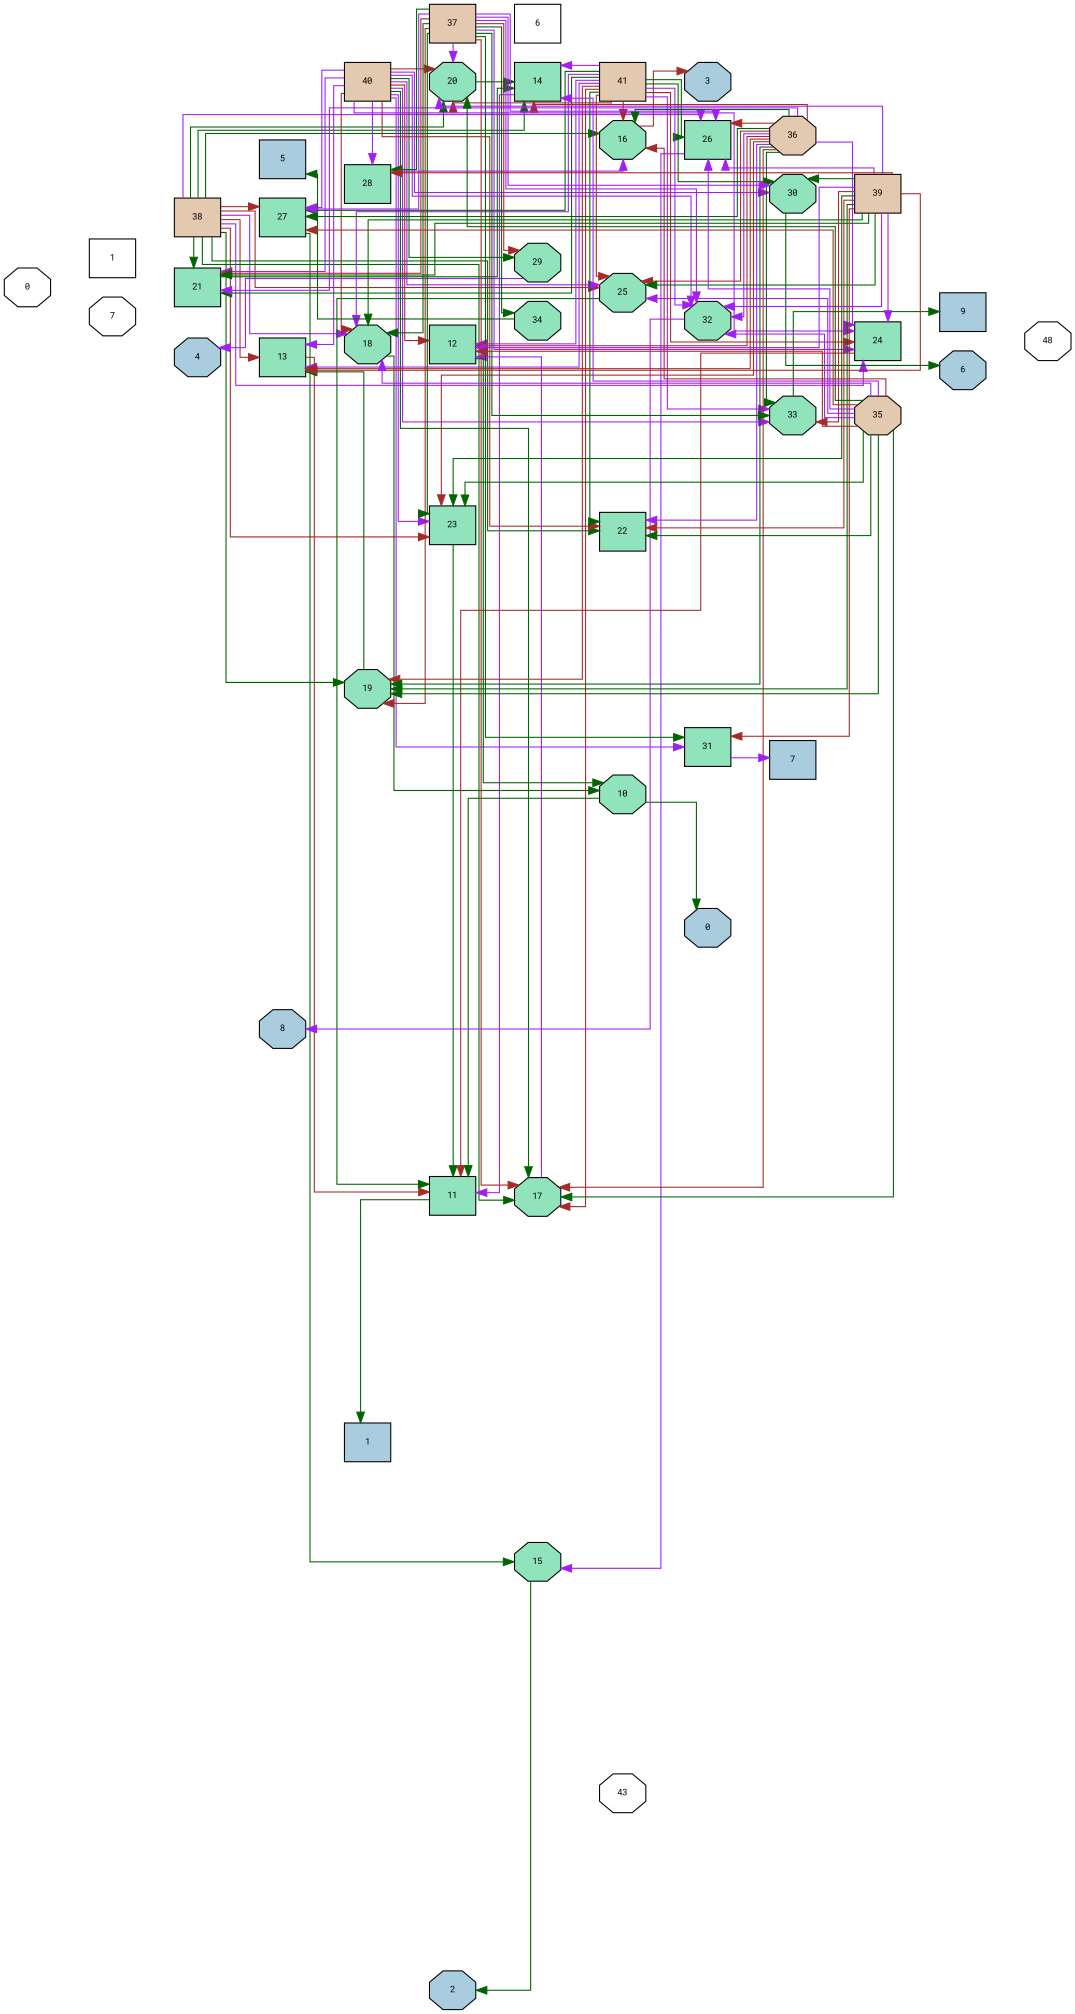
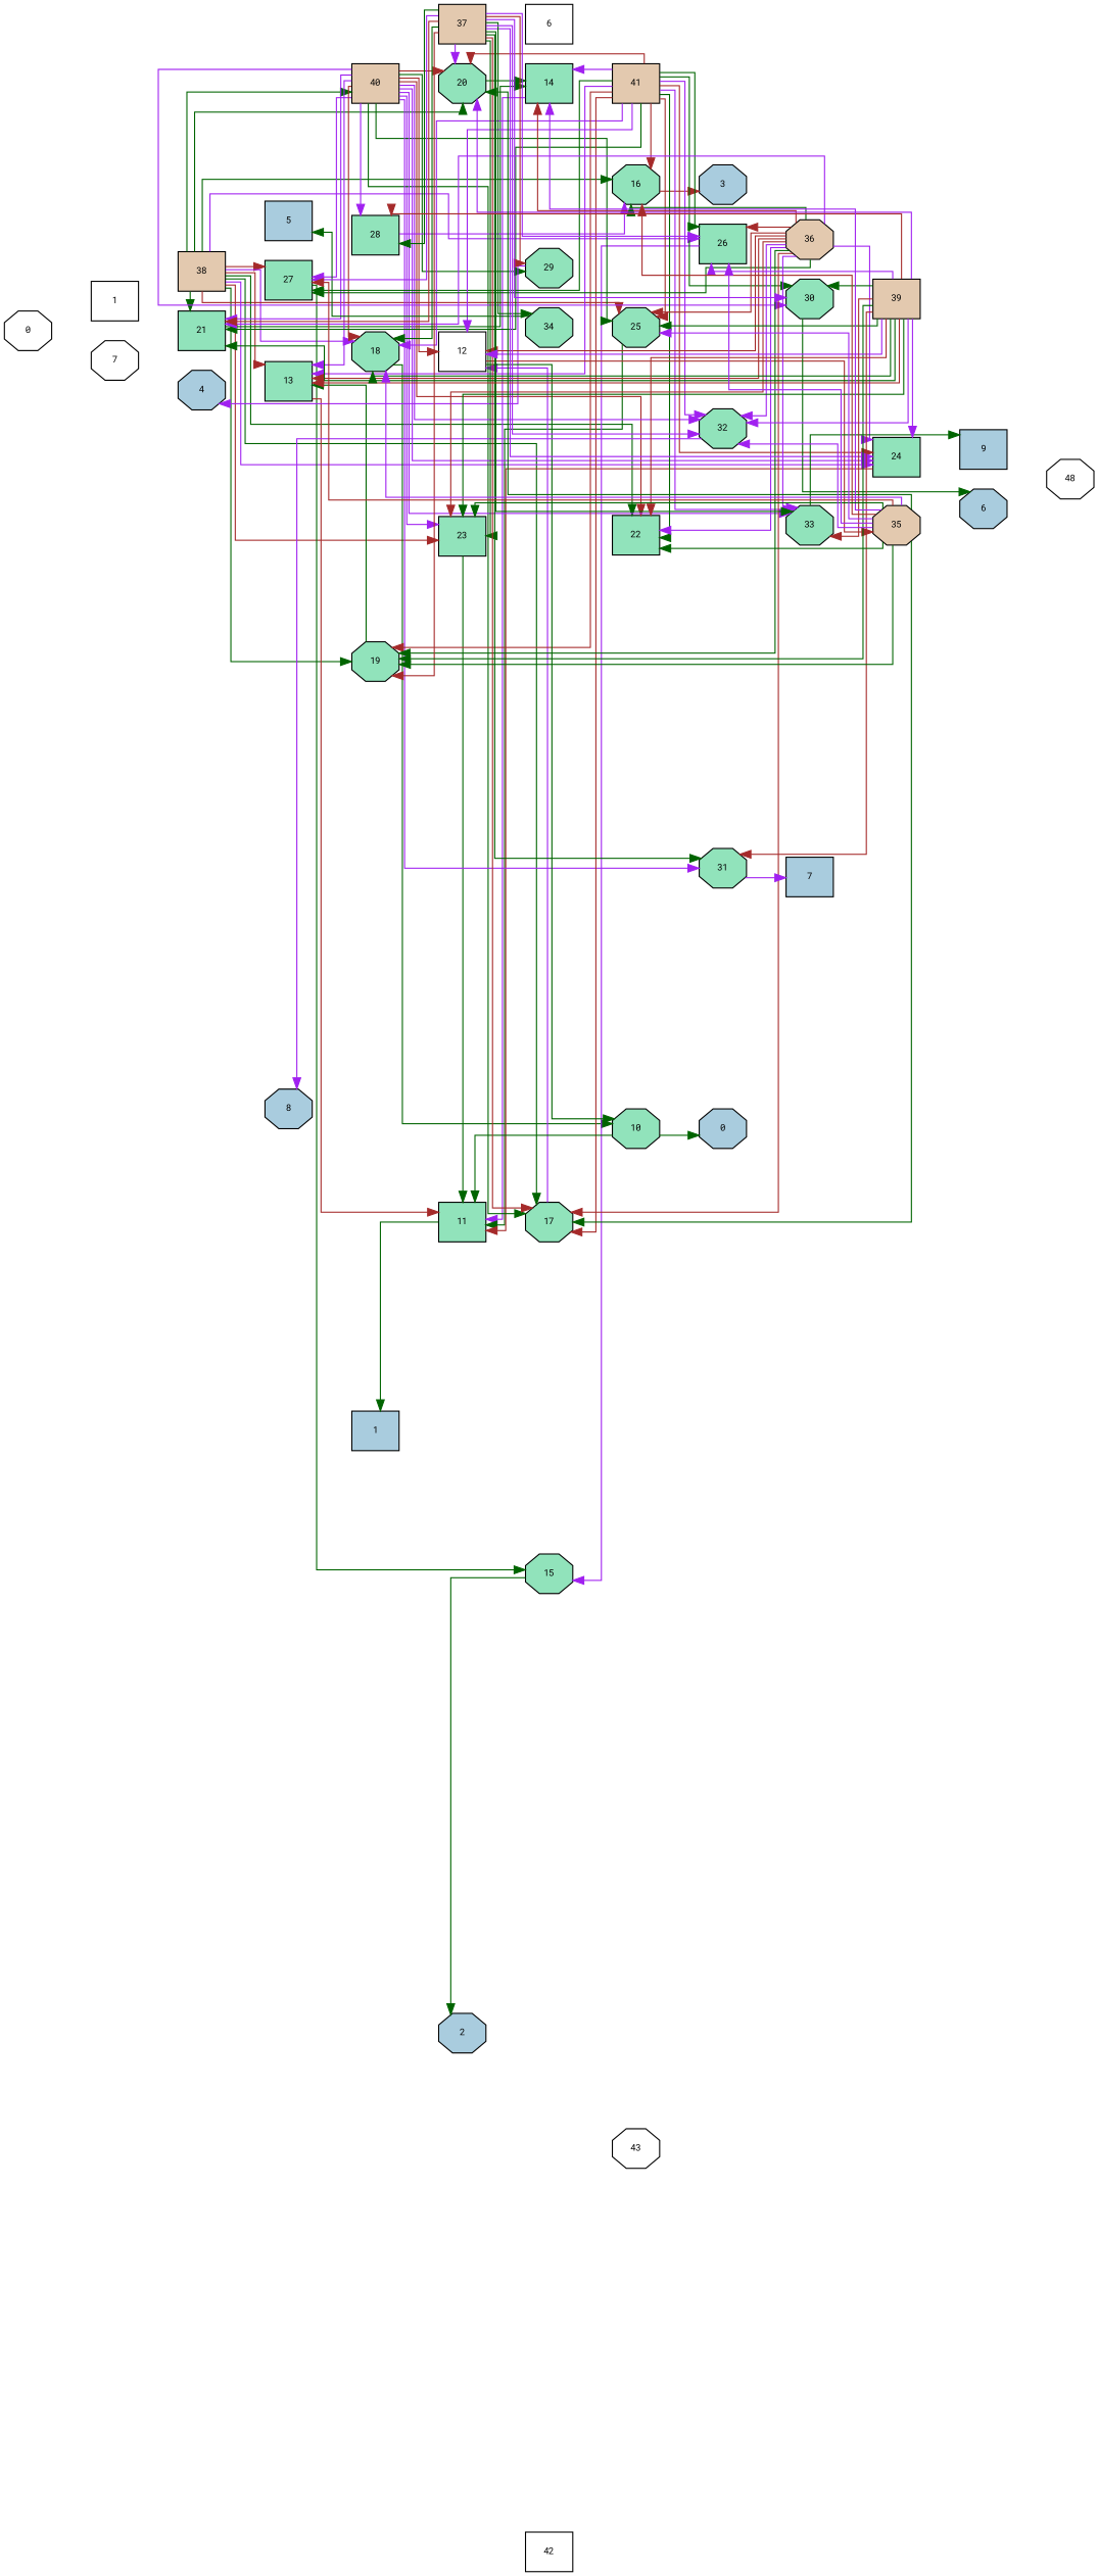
  digraph {
    fontname="Roboto Mono"
    rank=same
    rankdir=LR
    splines=ortho
    node [fillcolor="#91e3bb" fixedsize=true fontname="Roboto Mono" fontsize=8 shape=octagon style=filled]
    edge [constraint=false fontname="Roboto Mono" style=vis]
    n1 [fillcolor="#ffffff" label=0 width=0.6]
    n2 [fillcolor="#ffffff" label=1 shape=box width=0.6]
    n3 [fillcolor="#ffffff" label=7 width=0.6]
    n4 [fillcolor="#e3c9af" label=38 shape=box width=0.6]
    n5 [label=21 shape=box width=0.6]
    n6 [fillcolor="#a9ccde" label=4 width=0.6]
    n7 [fillcolor="#a9ccde" label=5 shape=box width=0.6]
    n8 [label=27 shape=box width=0.6]
    n9 [label=20 width=0.6]
    n10 [label=14 shape=box width=0.6]
    n11 [label=13 shape=box width=0.6]
    n12 [label=18 width=0.6]
    n13 [label=16 width=0.6]
    n14 [label=19 width=0.6]
    n15 [label=23 shape=box width=0.6]
    n16 [label=25 width=0.6]
    n17 [label=26 shape=box width=0.6]
    n18 [label=17 width=0.6]
    n19 [label=22 shape=box width=0.6]
    n20 [label=24 shape=box width=0.6]
    n21 [fillcolor="#e3c9af" label=40 shape=box width=0.6]
    n22 [label=28 shape=box width=0.6]
    n23 [label=15 width=0.6]
    n24 [label=29 width=0.6]
    n25 [fillcolor="#e3c9af" label=41 shape=box width=0.6]
    n26 [label=11 shape=box width=0.6]
-   n27 [label=12 shape=box width=0.6]
+   n27 [fillcolor="#ffffff" label=12 shape=box width=0.6]
    n28 [label=10 width=0.6]
    n29 [fillcolor="#a9ccde" label=3 width=0.6]
    n30 [label=34 width=0.6]
    n31 [label=32 width=0.6]
    n32 [label=30 width=0.6]
    n33 [fillcolor="#e3c9af" label=36 width=0.6]
-   n34 [label=31 shape=box width=0.6]
+   n34 [label=31 width=0.6]
    n35 [fillcolor="#a9ccde" label=6 width=0.6]
    n36 [fillcolor="#a9ccde" label=9 shape=box width=0.6]
    n37 [fillcolor="#e3c9af" label=37 shape=box width=0.6]
    n38 [label=33 width=0.6]
    n39 [fillcolor="#ffffff" label=6 shape=box width=0.6]
    n40 [fillcolor="#a9ccde" label=8 width=0.6]
    n41 [fillcolor="#e3c9af" label=39 shape=box width=0.6]
    n42 [fillcolor="#a9ccde" label=7 shape=box width=0.6]
    n43 [fillcolor="#e3c9af" label=35 width=0.6]
    n44 [fillcolor="#a9ccde" label=2 width=0.6]
    n45 [fillcolor="#ffffff" label=43 width=0.6]
    n46 [fillcolor="#a9ccde" label=1 shape=box width=0.6]
    n47 [fillcolor="#a9ccde" label=0 width=0.6]
+   n48 [fillcolor="#ffffff" label=42 shape=box width=0.6]
    n49 [fillcolor="#ffffff" label=48 width=0.6]
    n1 -> n2 [constraint=true style=invis]
    n1 -> n3 [constraint=true style=invis]
    n2 -> n4 [constraint=true style=invis]
    n2 -> n5 [constraint=true style=invis]
    n3 -> n5 [constraint=true style=invis]
    n3 -> n6 [constraint=true style=invis]
    n4 -> n5 [color=darkgreen]
    n4 -> n7 [constraint=true style=invis]
    n4 -> n8 [color=brown]
    n4 -> n8 [constraint=true style=invis]
    n4 -> n9 [color=darkgreen]
-   n4 -> n10 [color=darkgreen]
+   n4 -> n21 [color=darkgreen]
    n4 -> n11 [color=brown]
    n4 -> n12 [color=purple]
    n4 -> n13 [color=darkgreen]
    n4 -> n14 [color=darkgreen]
    n4 -> n15 [color=brown]
    n4 -> n16 [color=brown]
    n4 -> n17 [color=purple]
    n4 -> n18 [color=darkgreen]
    n4 -> n19 [color=darkgreen]
    n4 -> n20 [color=purple]
    n5 -> n8 [constraint=true style=invis]
    n5 -> n10 [color=darkgreen]
    n5 -> n11 [constraint=true style=invis]
    n6 -> n11 [constraint=true style=invis]
    n6 -> n40 [constraint=true style=invis]
    n7 -> n21 [constraint=true style=invis]
    n7 -> n22 [constraint=true style=invis]
    n8 -> n12 [constraint=true style=invis]
    n8 -> n22 [constraint=true style=invis]
    n8 -> n23 [color=darkgreen]
    n9 -> n10 [color=darkgreen]
    n9 -> n10 [constraint=true style=invis]
    n9 -> n24 [constraint=true style=invis]
    n10 -> n13 [constraint=true style=invis]
    n10 -> n25 [constraint=true style=invis]
    n10 -> n26 [color=purple]
    n11 -> n12 [constraint=true style=invis]
    n11 -> n14 [constraint=true style=invis]
    n11 -> n26 [color=brown]
    n12 -> n15 [constraint=true style=invis]
    n12 -> n27 [constraint=true style=invis]
    n12 -> n28 [color=darkgreen]
    n13 -> n17 [constraint=true style=invis]
    n13 -> n29 [color=brown]
    n13 -> n29 [constraint=true style=invis]
    n14 -> n11 [color=darkgreen]
    n14 -> n15 [constraint=true style=invis]
    n14 -> n26 [constraint=true style=invis]
    n15 -> n18 [constraint=true style=invis]
    n15 -> n26 [color=darkgreen]
    n15 -> n30 [constraint=true style=invis]
    n16 -> n17 [constraint=true style=invis]
    n16 -> n26 [color=darkgreen]
    n16 -> n31 [constraint=true style=invis]
    n17 -> n23 [color=purple]
    n17 -> n32 [constraint=true style=invis]
    n17 -> n33 [constraint=true style=invis]
    n18 -> n19 [constraint=true style=invis]
    n18 -> n27 [color=purple]
    n18 -> n28 [constraint=true style=invis]
    n19 -> n31 [constraint=true style=invis]
    n19 -> n34 [constraint=true style=invis]
    n20 -> n26 [color=brown]
    n20 -> n35 [constraint=true style=invis]
    n20 -> n36 [constraint=true style=invis]
    n21 -> n5 [color=purple]
    n21 -> n8 [color=purple]
    n21 -> n9 [color=brown]
    n21 -> n9 [constraint=true style=invis]
    n21 -> n11 [color=purple]
    n21 -> n12 [color=brown]
    n21 -> n15 [color=purple]
-   n21 -> n16 [color=purple]
+   n21 -> n16 [color=darkgreen]
    n21 -> n18 [color=darkgreen]
    n21 -> n19 [color=brown]
    n21 -> n20 [color=purple]
    n21 -> n22 [color=purple]
    n21 -> n24 [color=darkgreen]
    n21 -> n27 [color=brown]
    n21 -> n31 [color=purple]
    n21 -> n32 [color=purple]
    n21 -> n34 [color=purple]
    n21 -> n37 [constraint=true style=invis]
    n21 -> n38 [color=purple]
    n22 -> n9 [constraint=true style=invis]
    n22 -> n13 [color=purple]
    n22 -> n27 [constraint=true style=invis]
    n23 -> n28 [constraint=true style=invis]
    n23 -> n44 [color=darkgreen]
    n23 -> n45 [constraint=true style=invis]
    n24 -> n6 [color=purple]
    n24 -> n13 [constraint=true style=invis]
    n24 -> n16 [constraint=true style=invis]
    n25 -> n5 [color=darkgreen]
    n25 -> n8 [color=darkgreen]
    n25 -> n9 [color=brown]
    n25 -> n10 [color=purple]
    n25 -> n11 [color=purple]
    n25 -> n12 [color=purple]
    n25 -> n13 [color=brown]
    n25 -> n14 [color=brown]
    n25 -> n16 [color=brown]
    n25 -> n17 [color=darkgreen]
    n25 -> n18 [color=brown]
    n25 -> n19 [color=darkgreen]
    n25 -> n20 [color=brown]
    n25 -> n27 [color=purple]
    n25 -> n29 [constraint=true style=invis]
    n25 -> n31 [color=purple]
    n25 -> n32 [color=darkgreen]
    n25 -> n38 [color=purple]
    n26 -> n18 [constraint=true style=invis]
    n26 -> n23 [constraint=true style=invis]
    n26 -> n46 [color=darkgreen]
    n27 -> n24 [constraint=true style=invis]
    n27 -> n28 [color=darkgreen]
    n27 -> n30 [constraint=true style=invis]
    n28 -> n26 [color=darkgreen]
    n28 -> n34 [constraint=true style=invis]
    n28 -> n47 [color=darkgreen]
    n28 -> n47 [constraint=true style=invis]
    n29 -> n33 [constraint=true style=invis]
    n30 -> n7 [color=darkgreen]
    n30 -> n16 [constraint=true style=invis]
    n30 -> n19 [constraint=true style=invis]
    n31 -> n32 [constraint=true style=invis]
    n31 -> n38 [constraint=true style=invis]
    n31 -> n40 [color=purple]
    n32 -> n20 [constraint=true style=invis]
    n32 -> n35 [color=darkgreen]
    n32 -> n41 [constraint=true style=invis]
    n33 -> n5 [color=purple]
    n33 -> n8 [color=darkgreen]
    n33 -> n10 [color=brown]
    n33 -> n11 [color=brown]
    n33 -> n13 [color=darkgreen]
    n33 -> n14 [color=darkgreen]
    n33 -> n15 [color=brown]
    n33 -> n16 [color=brown]
    n33 -> n17 [color=brown]
    n33 -> n18 [color=brown]
    n33 -> n19 [color=purple]
    n33 -> n20 [color=purple]
    n33 -> n27 [color=brown]
    n33 -> n31 [color=purple]
-   n33 -> n38 [color=darkgreen]
+   n33 -> n38 [color=purple]
    n33 -> n41 [constraint=true style=invis]
    n34 -> n38 [constraint=true style=invis]
    n34 -> n42 [color=purple]
    n34 -> n42 [constraint=true style=invis]
    n35 -> n49 [constraint=true style=invis]
    n36 -> n49 [constraint=true style=invis]
    n37 -> n5 [color=brown]
    n37 -> n8 [color=purple]
    n37 -> n9 [color=purple]
    n37 -> n10 [constraint=true style=invis]
    n37 -> n12 [color=darkgreen]
    n37 -> n14 [color=brown]
    n37 -> n15 [color=darkgreen]
    n37 -> n17 [color=purple]
    n37 -> n18 [color=brown]
    n37 -> n20 [color=purple]
    n37 -> n22 [color=darkgreen]
    n37 -> n24 [color=brown]
    n37 -> n30 [color=darkgreen]
    n37 -> n31 [color=purple]
    n37 -> n32 [color=purple]
    n37 -> n34 [color=darkgreen]
    n37 -> n38 [color=darkgreen]
    n37 -> n39 [constraint=true style=invis]
    n38 -> n20 [constraint=true style=invis]
    n38 -> n36 [color=darkgreen]
    n38 -> n43 [constraint=true style=invis]
    n39 -> n25 [constraint=true style=invis]
    n40 -> n14 [constraint=true style=invis]
    n40 -> n46 [constraint=true style=invis]
    n41 -> n5 [color=darkgreen]
    n41 -> n9 [color=purple]
    n41 -> n11 [color=brown]
    n41 -> n12 [color=darkgreen]
    n41 -> n14 [color=darkgreen]
    n41 -> n15 [color=darkgreen]
    n41 -> n16 [color=darkgreen]
    n41 -> n17 [color=purple]
    n41 -> n19 [color=brown]
    n41 -> n20 [color=purple]
    n41 -> n22 [color=brown]
    n41 -> n27 [color=purple]
    n41 -> n31 [color=purple]
    n41 -> n32 [color=darkgreen]
    n41 -> n34 [color=brown]
    n41 -> n36 [constraint=true style=invis]
    n41 -> n38 [color=brown]
    n42 -> n43 [constraint=true style=invis]
    n43 -> n8 [color=brown]
    n43 -> n9 [color=darkgreen]
    n43 -> n10 [color=purple]
    n43 -> n12 [color=purple]
    n43 -> n13 [color=brown]
    n43 -> n14 [color=darkgreen]
    n43 -> n15 [color=darkgreen]
    n43 -> n16 [color=purple]
    n43 -> n17 [color=purple]
    n43 -> n18 [color=darkgreen]
    n43 -> n19 [color=darkgreen]
-   n43 -> n27 [color=brown]
+   n27 -> n43 [color=brown]
    n43 -> n31 [color=purple]
    n43 -> n35 [constraint=true style=invis]
    n44 -> n23 [constraint=true style=invis]
+   n44 -> n48 [constraint=true style=invis]
    n45 -> n47 [constraint=true style=invis]
    n46 -> n26 [constraint=true style=invis]
    n46 -> n44 [constraint=true style=invis]
    n47 -> n42 [constraint=true style=invis]
+   n48 -> n45 [constraint=true style=invis]
  }
